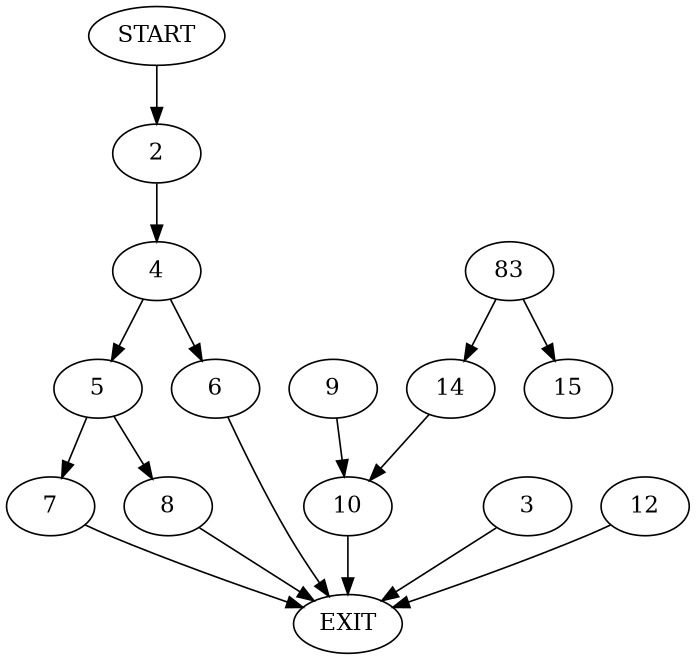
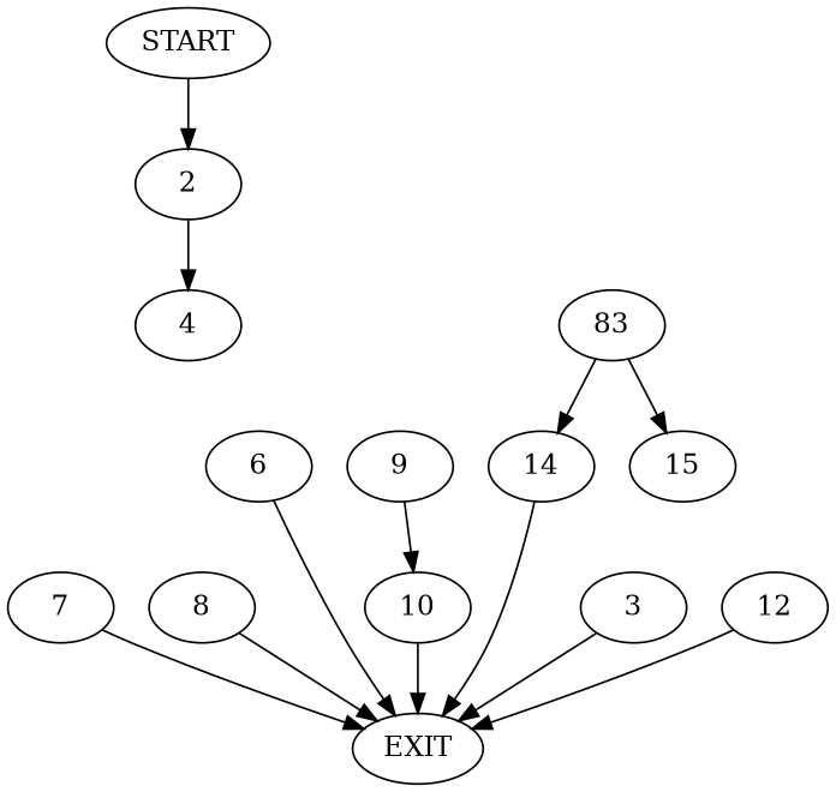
  digraph {
    n1 [label=START]
    2
    4
    9
    10
    n6 [label=EXIT]
    3
-   5
    6
    7
    8
    12
    n13 [label=83]
    14
    15
    n1 -> 2
    2 -> 4
-   4 -> 5
-   4 -> 6
    9 -> 10
    10 -> n6
    3 -> n6
-   5 -> 7
-   5 -> 8
    6 -> n6
    7 -> n6
    8 -> n6
    12 -> n6
    n13 -> 14
    n13 -> 15
-   14 -> 10
+   14 -> n6
  }
